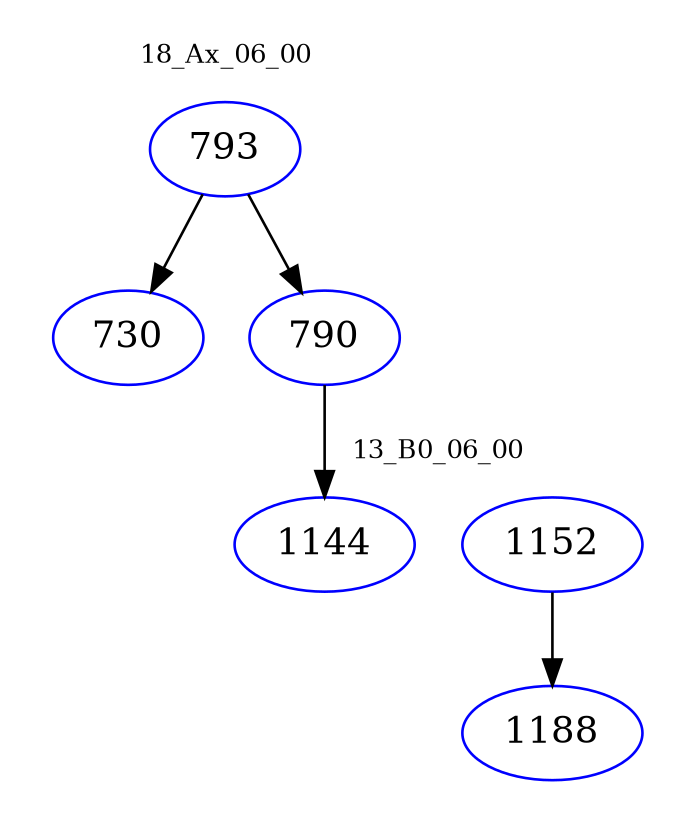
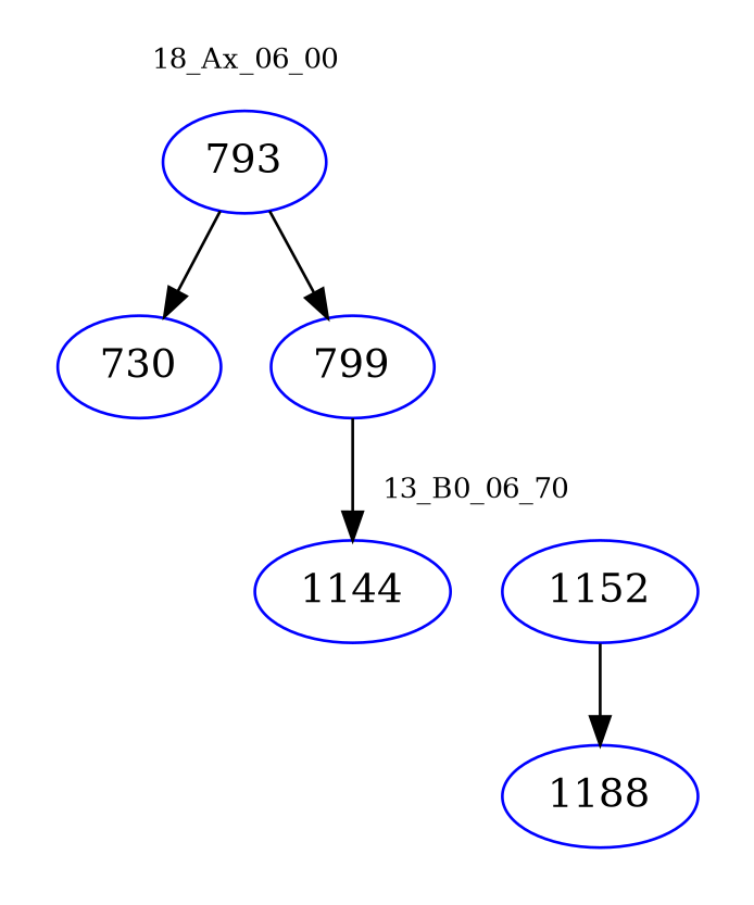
  digraph {
    node [color=blue]
    edge [color=black]
    n1 [label=793]
    n2 [label=730]
-   n3 [label=790]
+   n3 [label=799]
    n4 [label=1152]
    n5 [label=1144]
    n6 [label=1188]
    subgraph cluster_1 {
      color=white
      fontsize=10
      label="18_Ax_06_00"
      n1
      n2
      n3
    }
    subgraph cluster_2 {
      color=white
      fontsize=10
-     label="13_B0_06_00"
+     label="13_B0_06_70"
      n4
      n5
      n6
    }
    n1 -> n2
    n1 -> n3
    n3 -> n5
    n4 -> n6
  }
